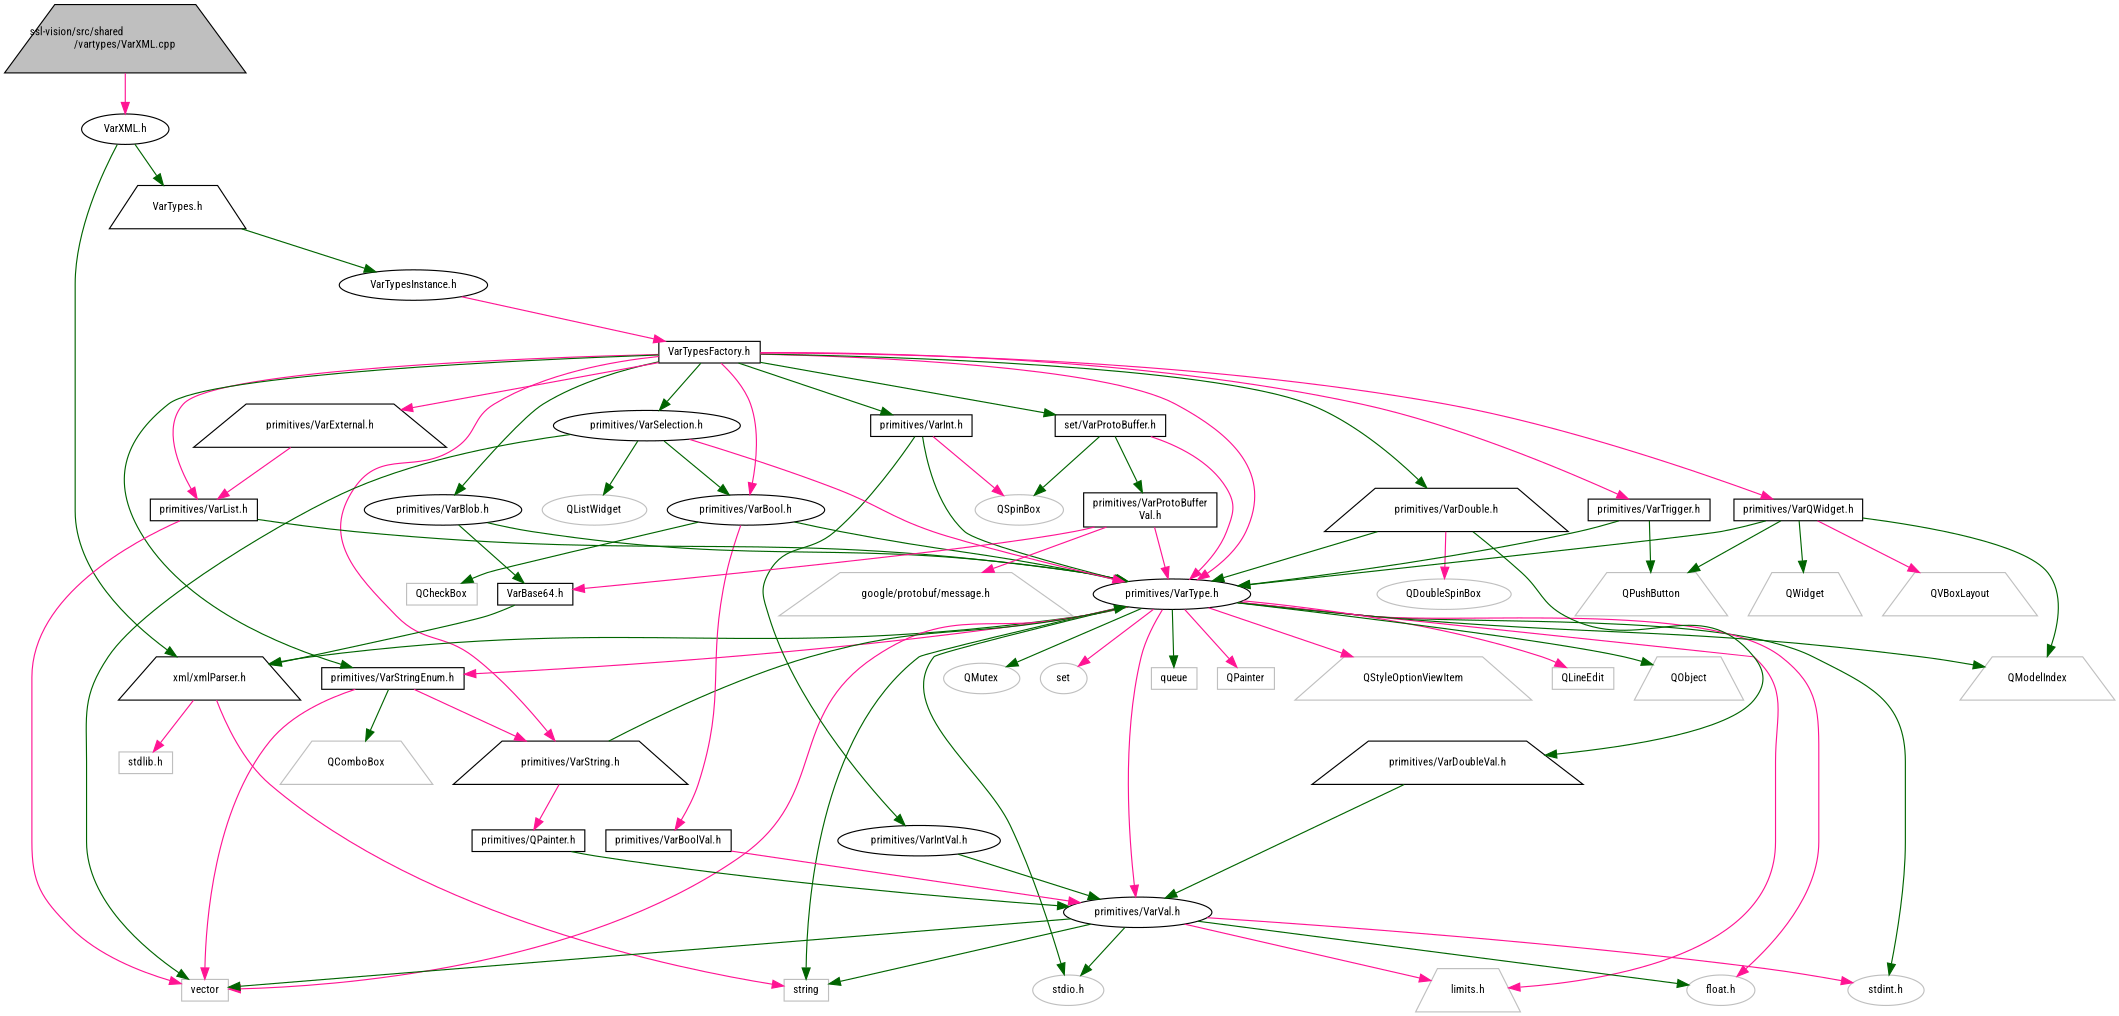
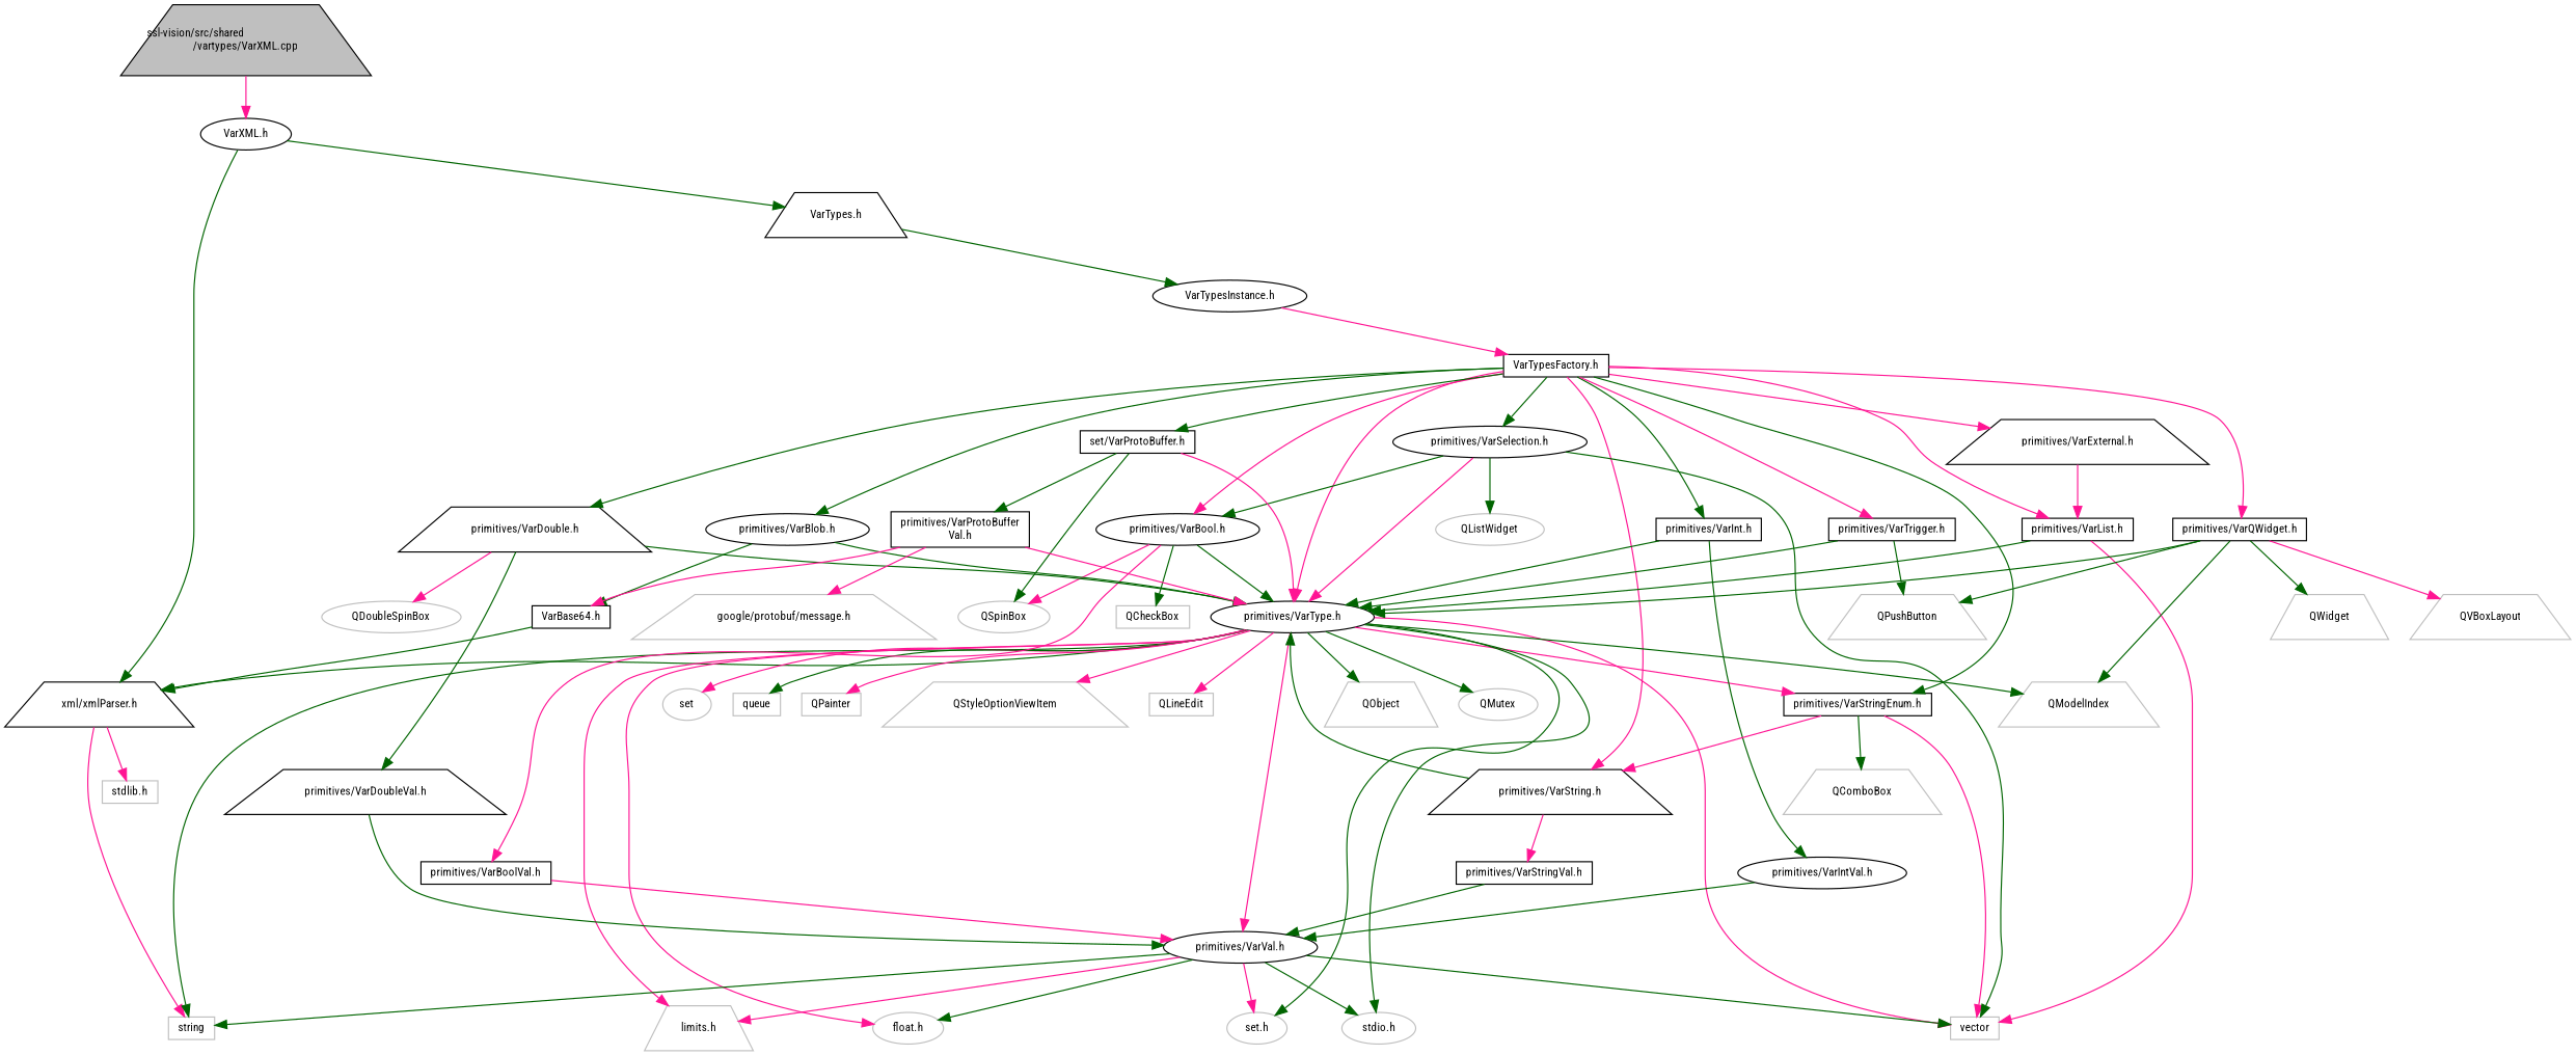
  digraph {
    fontname="Roboto Condensed"
    node [color=black fillcolor=white fontname="Roboto Condensed" fontsize=10 shape=box style=filled]
    edge [color=darkgreen fontname="Roboto Condensed" fontsize=10 labelfontname=Helvetica labelfontsize=10 style=solid]
    n1 [fillcolor=grey75 fontcolor=black height=0.2 label="ssl-vision/src/shared\l/vartypes/VarXML.cpp" shape=trapezium width=0.4]
    n2 [height=0.2 label="VarXML.h" shape=ellipse width=0.4]
    n3 [height=0.2 label="VarTypes.h" shape=trapezium width=0.4]
    n4 [height=0.2 label="xml/xmlParser.h" shape=trapezium width=0.4]
    n5 [height=0.2 label="VarTypesInstance.h" shape=ellipse width=0.4]
    n6 [color=grey75 height=0.2 label=string width=0.4]
    n7 [color=grey75 height=0.2 label="stdlib.h" width=0.4]
    n8 [height=0.2 label="VarTypesFactory.h" width=0.4]
    n9 [height=0.2 label="primitives/VarType.h" shape=ellipse width=0.4]
    n10 [height=0.2 label="primitives/VarString.h" shape=trapezium width=0.4]
    n11 [height=0.2 label="primitives/VarInt.h" width=0.4]
    n12 [height=0.2 label="primitives/VarBool.h" shape=ellipse width=0.4]
    n13 [height=0.2 label="primitives/VarDouble.h" shape=trapezium width=0.4]
    n14 [height=0.2 label="primitives/VarBlob.h" shape=ellipse width=0.4]
    n15 [height=0.2 label="primitives/VarList.h" width=0.4]
    n16 [height=0.2 label="primitives/VarStringEnum.h" width=0.4]
    n17 [height=0.2 label="primitives/VarSelection.h" shape=ellipse width=0.4]
    n18 [height=0.2 label="primitives/VarExternal.h" shape=trapezium width=0.4]
    n19 [height=0.2 label="primitives/VarQWidget.h" width=0.4]
    n20 [height=0.2 label="primitives/VarTrigger.h" width=0.4]
    n21 [height=0.2 label="set/VarProtoBuffer.h" width=0.4]
-   n22 [color=grey75 height=0.2 label="stdint.h" shape=ellipse width=0.4]
+   n22 [color=grey75 height=0.2 label="set.h" shape=ellipse width=0.4]
    n23 [color=grey75 height=0.2 label="stdio.h" shape=ellipse width=0.4]
    n24 [color=grey75 height=0.2 label=vector width=0.4]
    n25 [color=grey75 height=0.2 label="limits.h" shape=trapezium width=0.4]
    n26 [color=grey75 height=0.2 label="float.h" shape=ellipse width=0.4]
    n27 [color=grey75 height=0.2 label=set shape=ellipse width=0.4]
    n28 [color=grey75 height=0.2 label=queue width=0.4]
    n29 [color=grey75 height=0.2 label=QPainter width=0.4]
    n30 [color=grey75 height=0.2 label=QStyleOptionViewItem shape=trapezium width=0.4]
    n31 [color=grey75 height=0.2 label=QModelIndex shape=trapezium width=0.4]
    n32 [color=grey75 height=0.2 label=QLineEdit width=0.4]
    n33 [height=0.2 label="primitives/VarVal.h" shape=ellipse width=0.4]
    n34 [color=grey75 height=0.2 label=QObject shape=trapezium width=0.4]
    n35 [color=grey75 height=0.2 label=QMutex shape=ellipse width=0.4]
-   n36 [height=0.2 label="primitives/QPainter.h" width=0.4]
+   n36 [height=0.2 label="primitives/VarStringVal.h" width=0.4]
    n37 [height=0.2 label="primitives/VarIntVal.h" shape=ellipse width=0.4]
    n38 [color=grey75 height=0.2 label=QSpinBox shape=ellipse width=0.4]
    n39 [height=0.2 label="primitives/VarBoolVal.h" width=0.4]
    n40 [color=grey75 height=0.2 label=QCheckBox width=0.4]
    n41 [height=0.2 label="primitives/VarDoubleVal.h" shape=trapezium width=0.4]
    n42 [color=grey75 height=0.2 label=QDoubleSpinBox shape=ellipse width=0.4]
    n43 [height=0.2 label="VarBase64.h" width=0.4]
    n44 [color=grey75 height=0.2 label=QComboBox shape=trapezium width=0.4]
    n45 [color=grey75 height=0.2 label=QListWidget shape=ellipse width=0.4]
    n46 [color=grey75 height=0.2 label=QWidget shape=trapezium width=0.4]
    n47 [color=grey75 height=0.2 label=QVBoxLayout shape=trapezium width=0.4]
    n48 [color=grey75 height=0.2 label=QPushButton shape=trapezium width=0.4]
    n49 [height=0.2 label="primitives/VarProtoBuffer\lVal.h" width=0.4]
    n50 [color=grey75 height=0.2 label="google/protobuf/message.h" shape=trapezium width=0.4]
    n1 -> n2 [color=deeppink]
    n2 -> n3
    n2 -> n4
    n3 -> n5
    n4 -> n6 [color=deeppink]
    n4 -> n7 [color=deeppink]
    n5 -> n8 [color=deeppink]
    n8 -> n9 [color=deeppink]
    n8 -> n10 [color=deeppink]
    n8 -> n11
    n8 -> n12 [color=deeppink]
    n8 -> n13
    n8 -> n14
    n8 -> n15 [color=deeppink]
    n8 -> n16
    n8 -> n17
    n8 -> n18 [color=deeppink]
    n8 -> n19 [color=deeppink]
    n8 -> n20 [color=deeppink]
    n8 -> n21
    n9 -> n4
    n9 -> n6
    n9 -> n16 [color=deeppink]
    n9 -> n22
    n9 -> n23
    n9 -> n24 [color=deeppink]
    n9 -> n25 [color=deeppink]
    n9 -> n26 [color=deeppink]
    n9 -> n27 [color=deeppink]
    n9 -> n28
    n9 -> n29 [color=deeppink]
    n9 -> n30 [color=deeppink]
    n9 -> n31
    n9 -> n32 [color=deeppink]
    n9 -> n33 [color=deeppink]
    n9 -> n34
    n9 -> n35
    n10 -> n9
    n10 -> n36 [color=deeppink]
    n11 -> n9
    n11 -> n37
-   n11 -> n38 [color=deeppink]
+   n12 -> n38 [color=deeppink]
    n12 -> n9
    n12 -> n39 [color=deeppink]
    n12 -> n40
    n13 -> n9
    n13 -> n41
    n13 -> n42 [color=deeppink]
    n14 -> n9
    n14 -> n43
    n15 -> n9
    n15 -> n24 [color=deeppink]
    n16 -> n10 [color=deeppink]
    n16 -> n24 [color=deeppink]
    n16 -> n44
    n17 -> n9 [color=deeppink]
    n17 -> n12
    n17 -> n24
    n17 -> n45
    n18 -> n15 [color=deeppink]
    n19 -> n9
    n19 -> n31
    n19 -> n46
    n19 -> n47 [color=deeppink]
    n19 -> n48
    n20 -> n9
    n20 -> n48
    n21 -> n9 [color=deeppink]
    n21 -> n38
    n21 -> n49
    n33 -> n6
    n33 -> n22 [color=deeppink]
    n33 -> n23
    n33 -> n24
    n33 -> n25 [color=deeppink]
    n33 -> n26
    n36 -> n33
    n37 -> n33
    n39 -> n33 [color=deeppink]
    n41 -> n33
    n43 -> n4
    n49 -> n9 [color=deeppink]
    n49 -> n43 [color=deeppink]
    n49 -> n50 [color=deeppink]
  }
